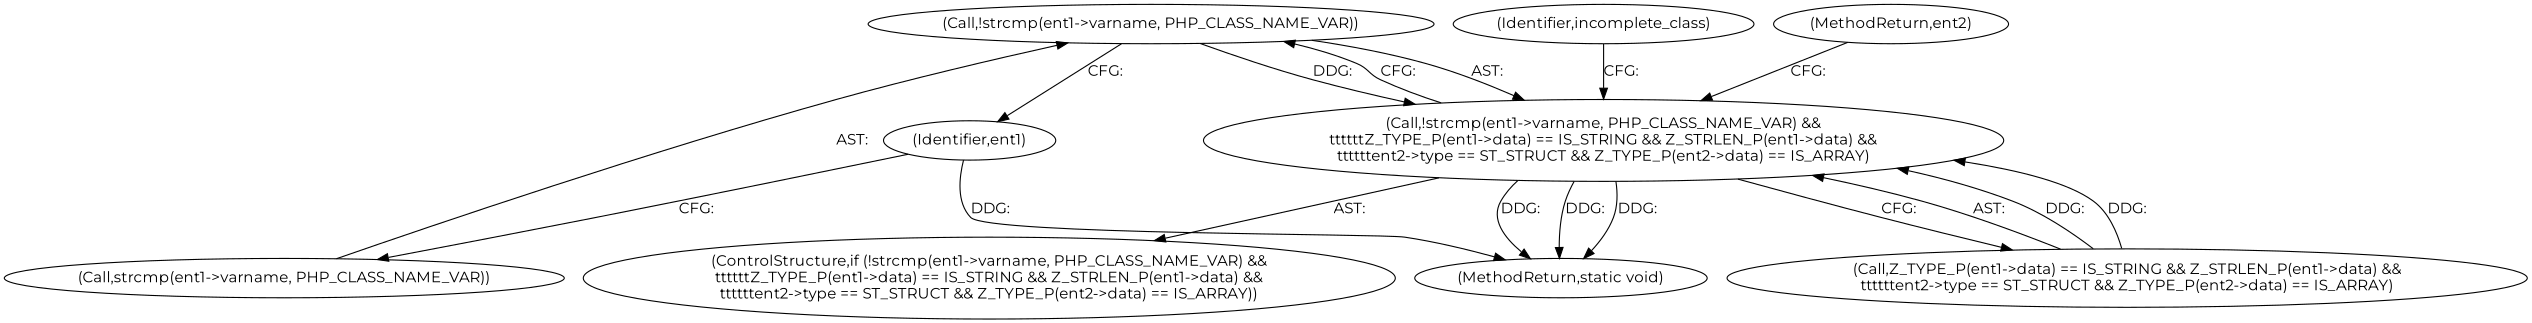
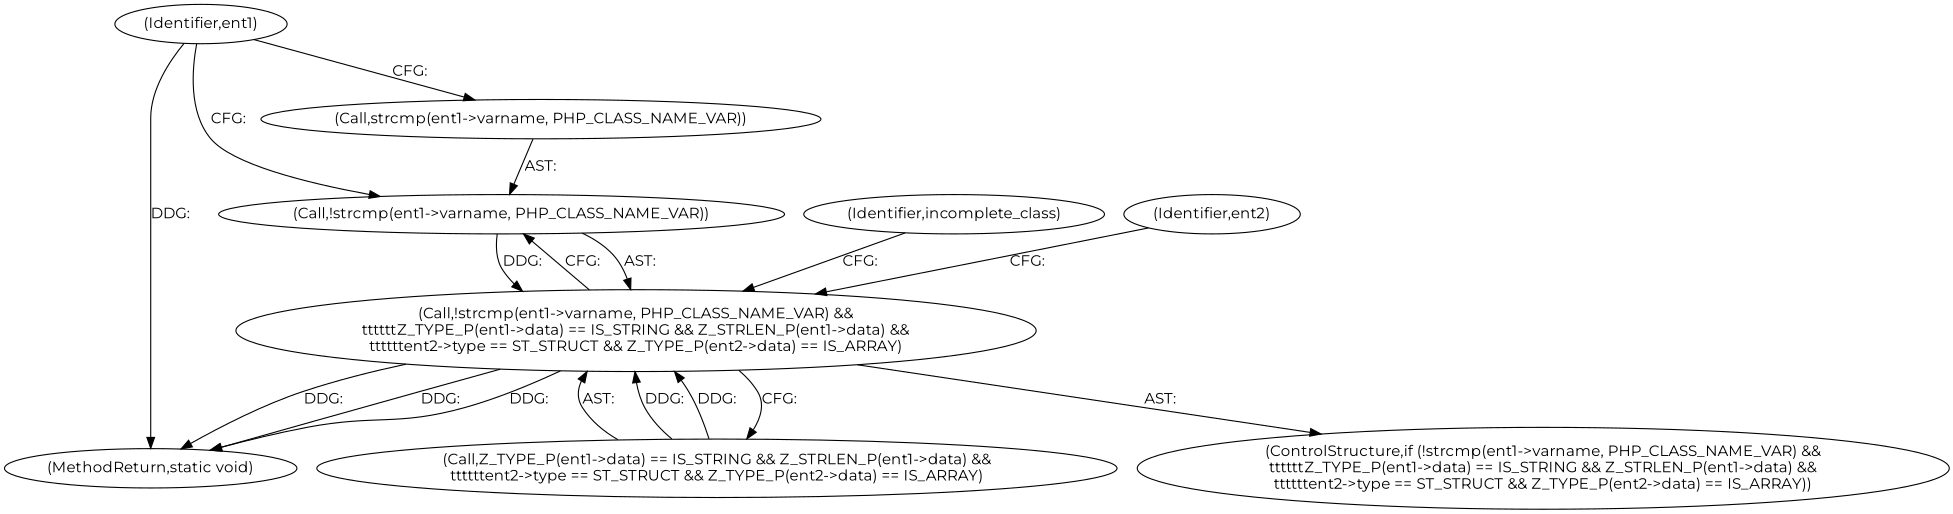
  digraph {
    fontname=Montserrat
    node [fontname=Montserrat]
    edge [fontname=Montserrat]
    n1 [label="(Call,!strcmp(ent1->varname, PHP_CLASS_NAME_VAR))"]
    n2 [label="(Call,!strcmp(ent1->varname, PHP_CLASS_NAME_VAR) &&\n\t\t\t\t\t\tZ_TYPE_P(ent1->data) == IS_STRING && Z_STRLEN_P(ent1->data) &&\n\t\t\t\t\t\tent2->type == ST_STRUCT && Z_TYPE_P(ent2->data) == IS_ARRAY)"]
    n3 [label="(MethodReturn,static void)"]
    n4 [label="(Call,Z_TYPE_P(ent1->data) == IS_STRING && Z_STRLEN_P(ent1->data) &&\n\t\t\t\t\t\tent2->type == ST_STRUCT && Z_TYPE_P(ent2->data) == IS_ARRAY)"]
    n5 [label="(ControlStructure,if (!strcmp(ent1->varname, PHP_CLASS_NAME_VAR) &&\n\t\t\t\t\t\tZ_TYPE_P(ent1->data) == IS_STRING && Z_STRLEN_P(ent1->data) &&\n\t\t\t\t\t\tent2->type == ST_STRUCT && Z_TYPE_P(ent2->data) == IS_ARRAY))"]
    n6 [label="(Call,strcmp(ent1->varname, PHP_CLASS_NAME_VAR))"]
    n7 [label="(Identifier,ent1)"]
    n8 [label="(Identifier,incomplete_class)"]
-   n9 [label="(MethodReturn,ent2)"]
+   n9 [label="(Identifier,ent2)"]
    n1 -> n2 [label="AST: "]
    n1 -> n2 [label="DDG: "]
    n2 -> n1 [label="CFG: "]
    n2 -> n3 [label="DDG: "]
    n2 -> n3 [label="DDG: "]
    n2 -> n3 [label="DDG: "]
    n2 -> n4 [label="CFG: "]
    n2 -> n5 [label="AST: "]
    n4 -> n2 [label="AST: "]
    n4 -> n2 [label="DDG: "]
    n4 -> n2 [label="DDG: "]
    n6 -> n1 [label="AST: "]
-   n1 -> n7 [label="CFG: "]
+   n7 -> n1 [label="CFG: "]
    n7 -> n3 [label="DDG: "]
    n7 -> n6 [label="CFG: "]
    n8 -> n2 [label="CFG: "]
    n9 -> n2 [label="CFG: "]
  }
